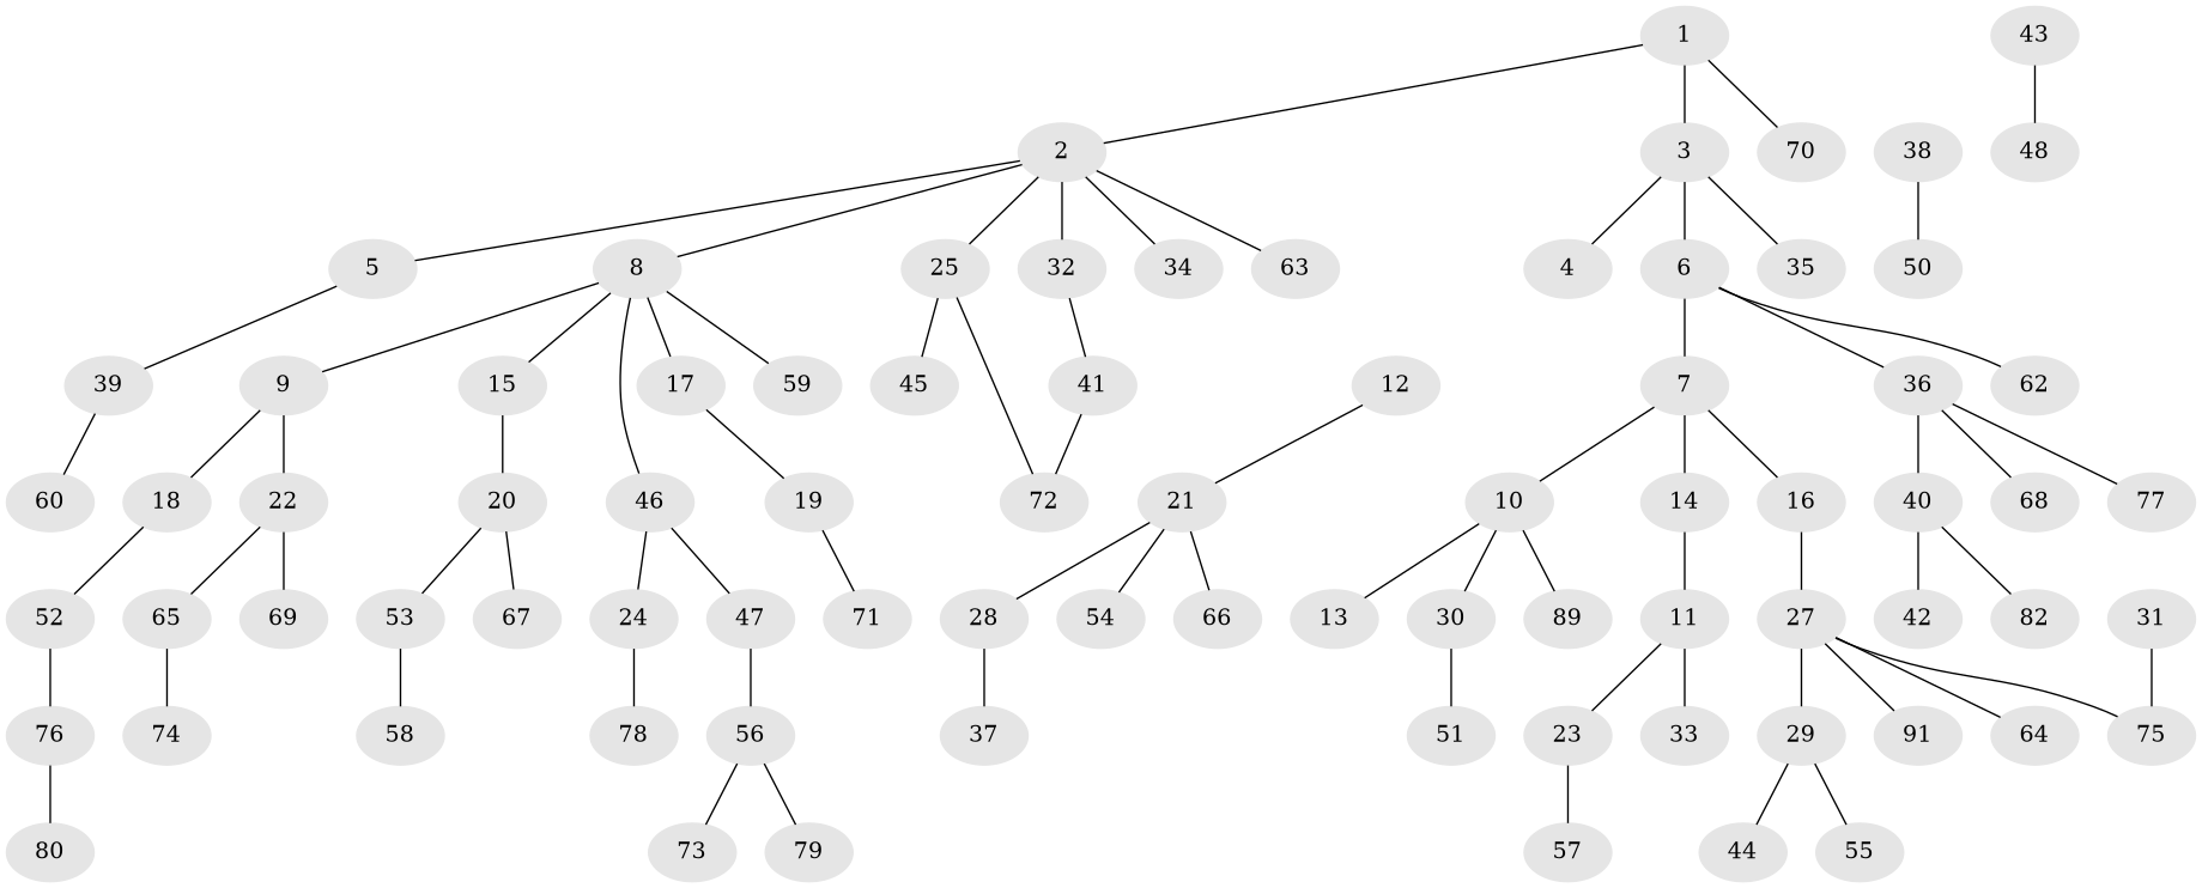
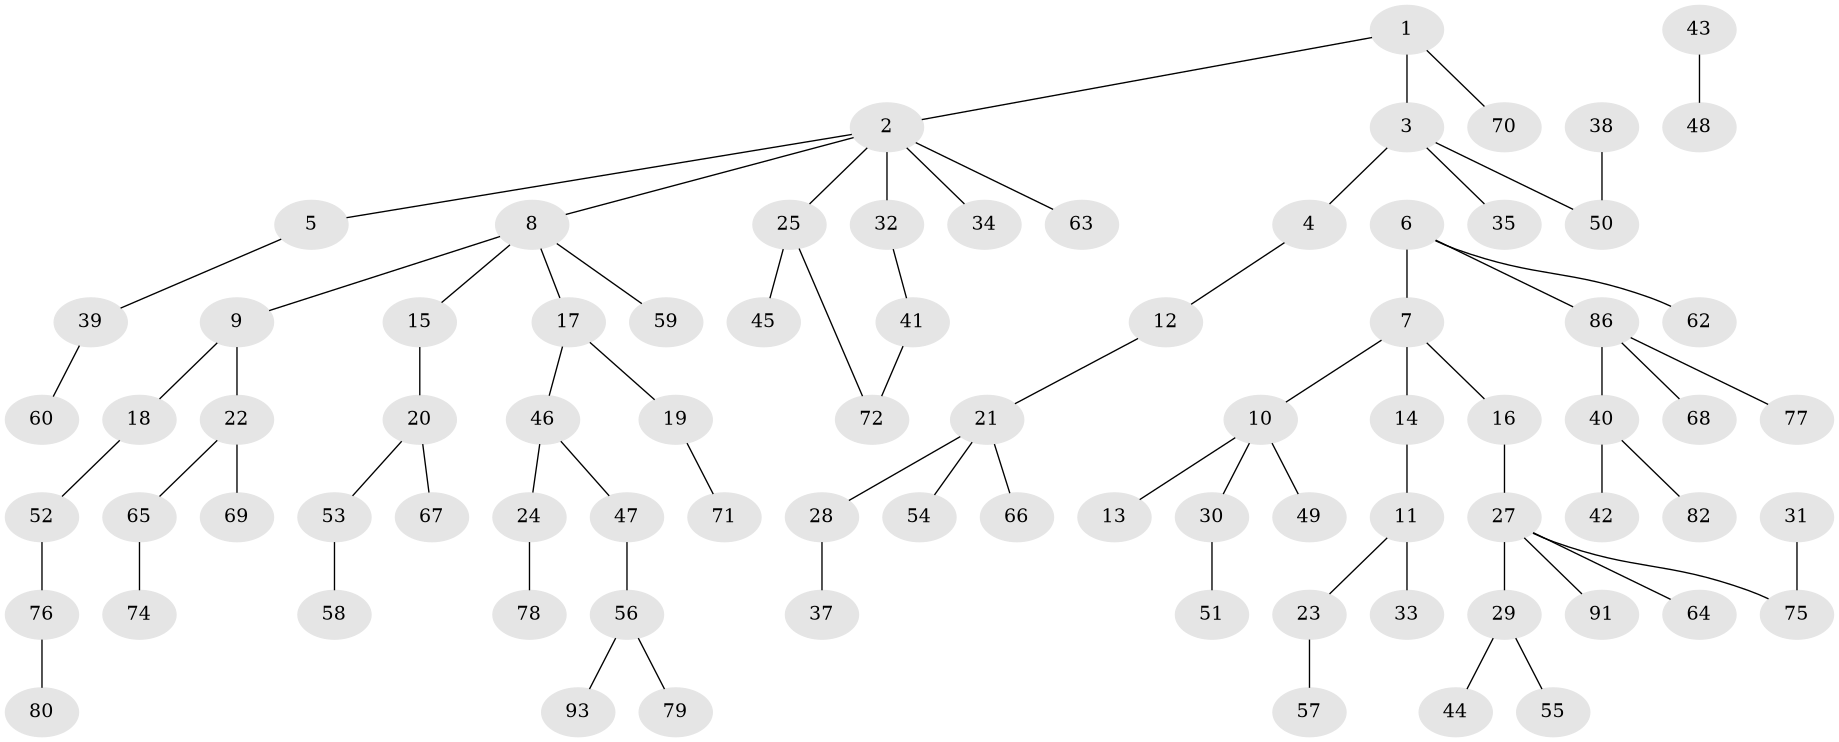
  graph {
    node [color=gray90 style=filled]
    1
    2
    3
    70
    5
    8
    25
    32
    34
    63
    4
    6
    35
    12
    39
    9
    15
    17
    46
    59
    45
    72
    41
    7
-   36
+   36 [label=86]
    62
    21
    60
    10
    14
    16
    40
    68
    77
    13
    30
-   49 [label=89]
+   49
    11
    27
    18
    22
    20
    19
    24
    47
    52
    65
    69
    23
    33
    51
    57
    28
    54
    66
    29
    n57 [label=91]
    64
    75
    71
    78
    76
    53
    67
    58
    37
    74
    38
    50
    44
    55
    31
    42
    n74 [label=82]
    43
    48
    56
-   73
+   73 [label=93]
    79
    80
    1 -- 2
    1 -- 3
    1 -- 70
    2 -- 5
    2 -- 8
    2 -- 25
    2 -- 32
    2 -- 34
    2 -- 63
    3 -- 4
-   3 -- 6
+   3 -- 50
    3 -- 35
    5 -- 39
    8 -- 9
    8 -- 15
    8 -- 17
-   8 -- 46
+   17 -- 46
    8 -- 59
    25 -- 45
    25 -- 72
    32 -- 41
+   4 -- 12
    6 -- 7
    6 -- 36
    6 -- 62
    12 -- 21
    39 -- 60
    9 -- 18
    9 -- 22
    15 -- 20
    17 -- 19
    46 -- 24
    46 -- 47
    41 -- 72
    7 -- 10
    7 -- 14
    7 -- 16
    36 -- 40
    36 -- 68
    36 -- 77
    21 -- 28
    21 -- 54
    21 -- 66
    10 -- 13
    10 -- 30
    10 -- 49
    14 -- 11
    16 -- 27
    40 -- 42
    40 -- n74
    30 -- 51
    11 -- 23
    11 -- 33
    27 -- 29
    27 -- n57
    27 -- 64
    27 -- 75
    18 -- 52
    22 -- 65
    22 -- 69
    20 -- 53
    20 -- 67
    19 -- 71
    24 -- 78
    47 -- 56
    52 -- 76
    65 -- 74
    23 -- 57
    28 -- 37
    29 -- 44
    29 -- 55
    76 -- 80
    53 -- 58
    38 -- 50
    31 -- 75
    43 -- 48
    56 -- 73
    56 -- 79
  }
